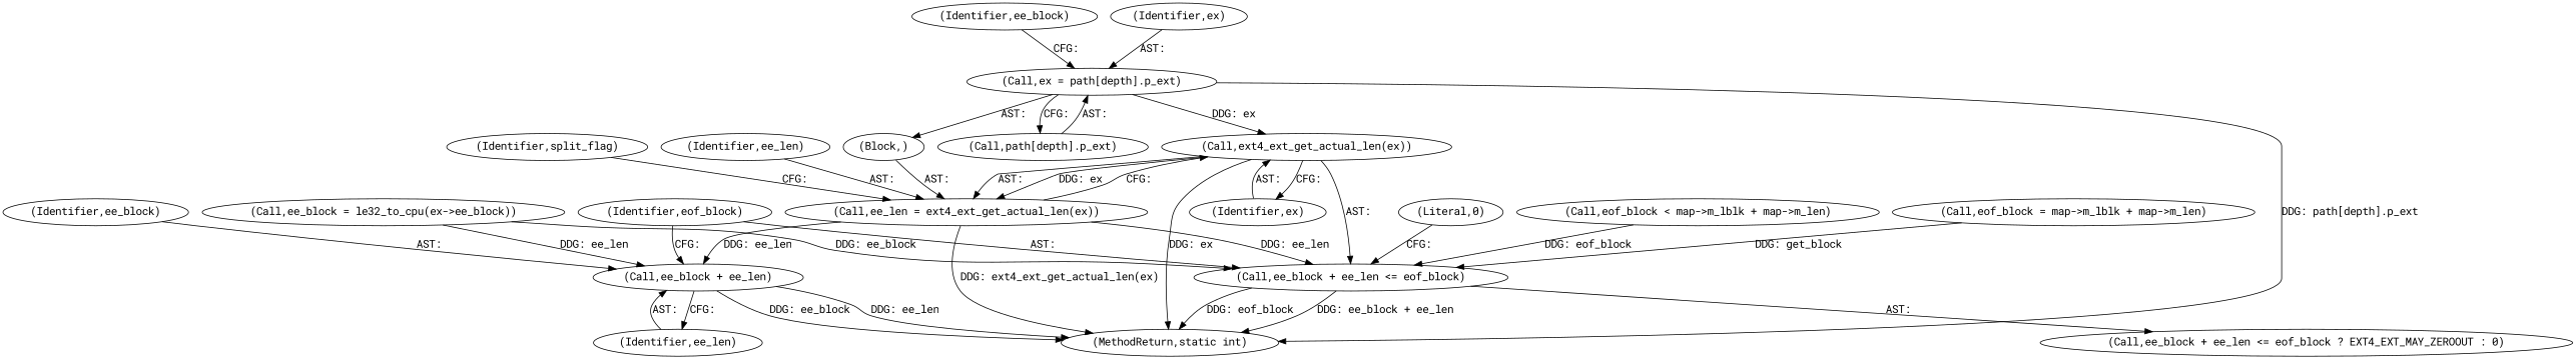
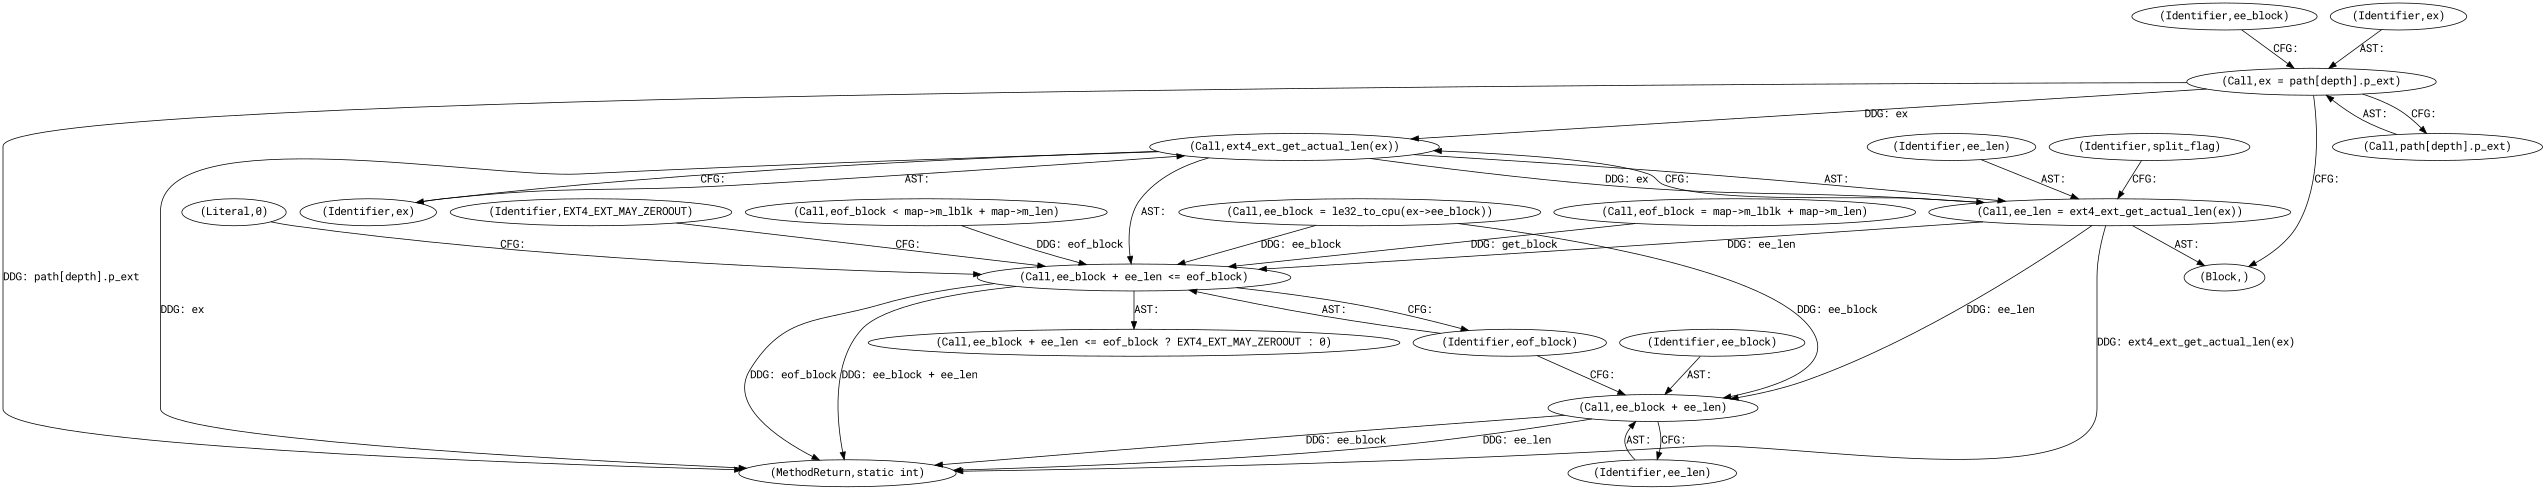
  digraph {
    fontname="Roboto Mono"
    node [fontname="Roboto Mono"]
    edge [fontname="Roboto Mono"]
    n1 [label="(Call,ex = path[depth].p_ext)"]
    n2 [label="(Call,ext4_ext_get_actual_len(ex))"]
    n3 [label="(Call,path[depth].p_ext)"]
    n4 [label="(MethodReturn,static int)"]
    n5 [label="(Block,)"]
    n6 [label="(Call,ee_len = ext4_ext_get_actual_len(ex))"]
    n7 [label="(Identifier,ex)"]
    n8 [label="(Call,ee_block + ee_len <= eof_block)"]
    n9 [label="(Call,ee_block + ee_len)"]
    n10 [label="(Call,ee_block + ee_len <= eof_block ? EXT4_EXT_MAY_ZEROOUT : 0)"]
    n11 [label="(Identifier,eof_block)"]
    n12 [label="(Identifier,ee_len)"]
    n13 [label="(Literal,0)"]
+   n14 [label="(Identifier,EXT4_EXT_MAY_ZEROOUT)"]
    n15 [label="(Identifier,ee_len)"]
    n16 [label="(Call,eof_block < map->m_lblk + map->m_len)"]
    n17 [label="(Identifier,ee_block)"]
    n18 [label="(Identifier,ee_block)"]
    n19 [label="(Call,ee_block = le32_to_cpu(ex->ee_block))"]
    n20 [label="(Identifier,ex)"]
    n21 [label="(Call,eof_block = map->m_lblk + map->m_len)"]
    n22 [label="(Identifier,split_flag)"]
    n1 -> n2 [label="DDG: ex"]
    n1 -> n3 [label="CFG: "]
    n1 -> n4 [label="DDG: path[depth].p_ext"]
-   n1 -> n5 [label="AST: "]
+   n1 -> n5 [label="CFG: "]
    n2 -> n4 [label="DDG: ex"]
    n2 -> n6 [label="AST: "]
    n2 -> n6 [label="DDG: ex"]
    n2 -> n7 [label="CFG: "]
    n2 -> n8 [label="AST: "]
    n3 -> n1 [label="AST: "]
    n6 -> n2 [label="CFG: "]
    n6 -> n4 [label="DDG: ext4_ext_get_actual_len(ex)"]
-   n5 -> n6 [label="AST: "]
+   n6 -> n5 [label="AST: "]
    n6 -> n8 [label="DDG: ee_len"]
    n6 -> n9 [label="DDG: ee_len"]
    n7 -> n2 [label="AST: "]
    n8 -> n4 [label="DDG: ee_block + ee_len"]
    n8 -> n4 [label="DDG: eof_block"]
    n8 -> n10 [label="AST: "]
+   n8 -> n11 [label="CFG: "]
    n9 -> n4 [label="DDG: ee_block"]
    n9 -> n4 [label="DDG: ee_len"]
    n9 -> n12 [label="CFG: "]
    n11 -> n8 [label="AST: "]
    n11 -> n9 [label="CFG: "]
    n12 -> n9 [label="AST: "]
    n13 -> n8 [label="CFG: "]
+   n14 -> n8 [label="CFG: "]
    n15 -> n6 [label="AST: "]
    n16 -> n8 [label="DDG: eof_block"]
    n17 -> n1 [label="CFG: "]
    n18 -> n9 [label="AST: "]
    n19 -> n8 [label="DDG: ee_block"]
-   n19 -> n9 [label="DDG: ee_len"]
+   n19 -> n9 [label="DDG: ee_block"]
    n20 -> n1 [label="AST: "]
    n21 -> n8 [label="DDG: get_block"]
    n22 -> n6 [label="CFG: "]
  }
